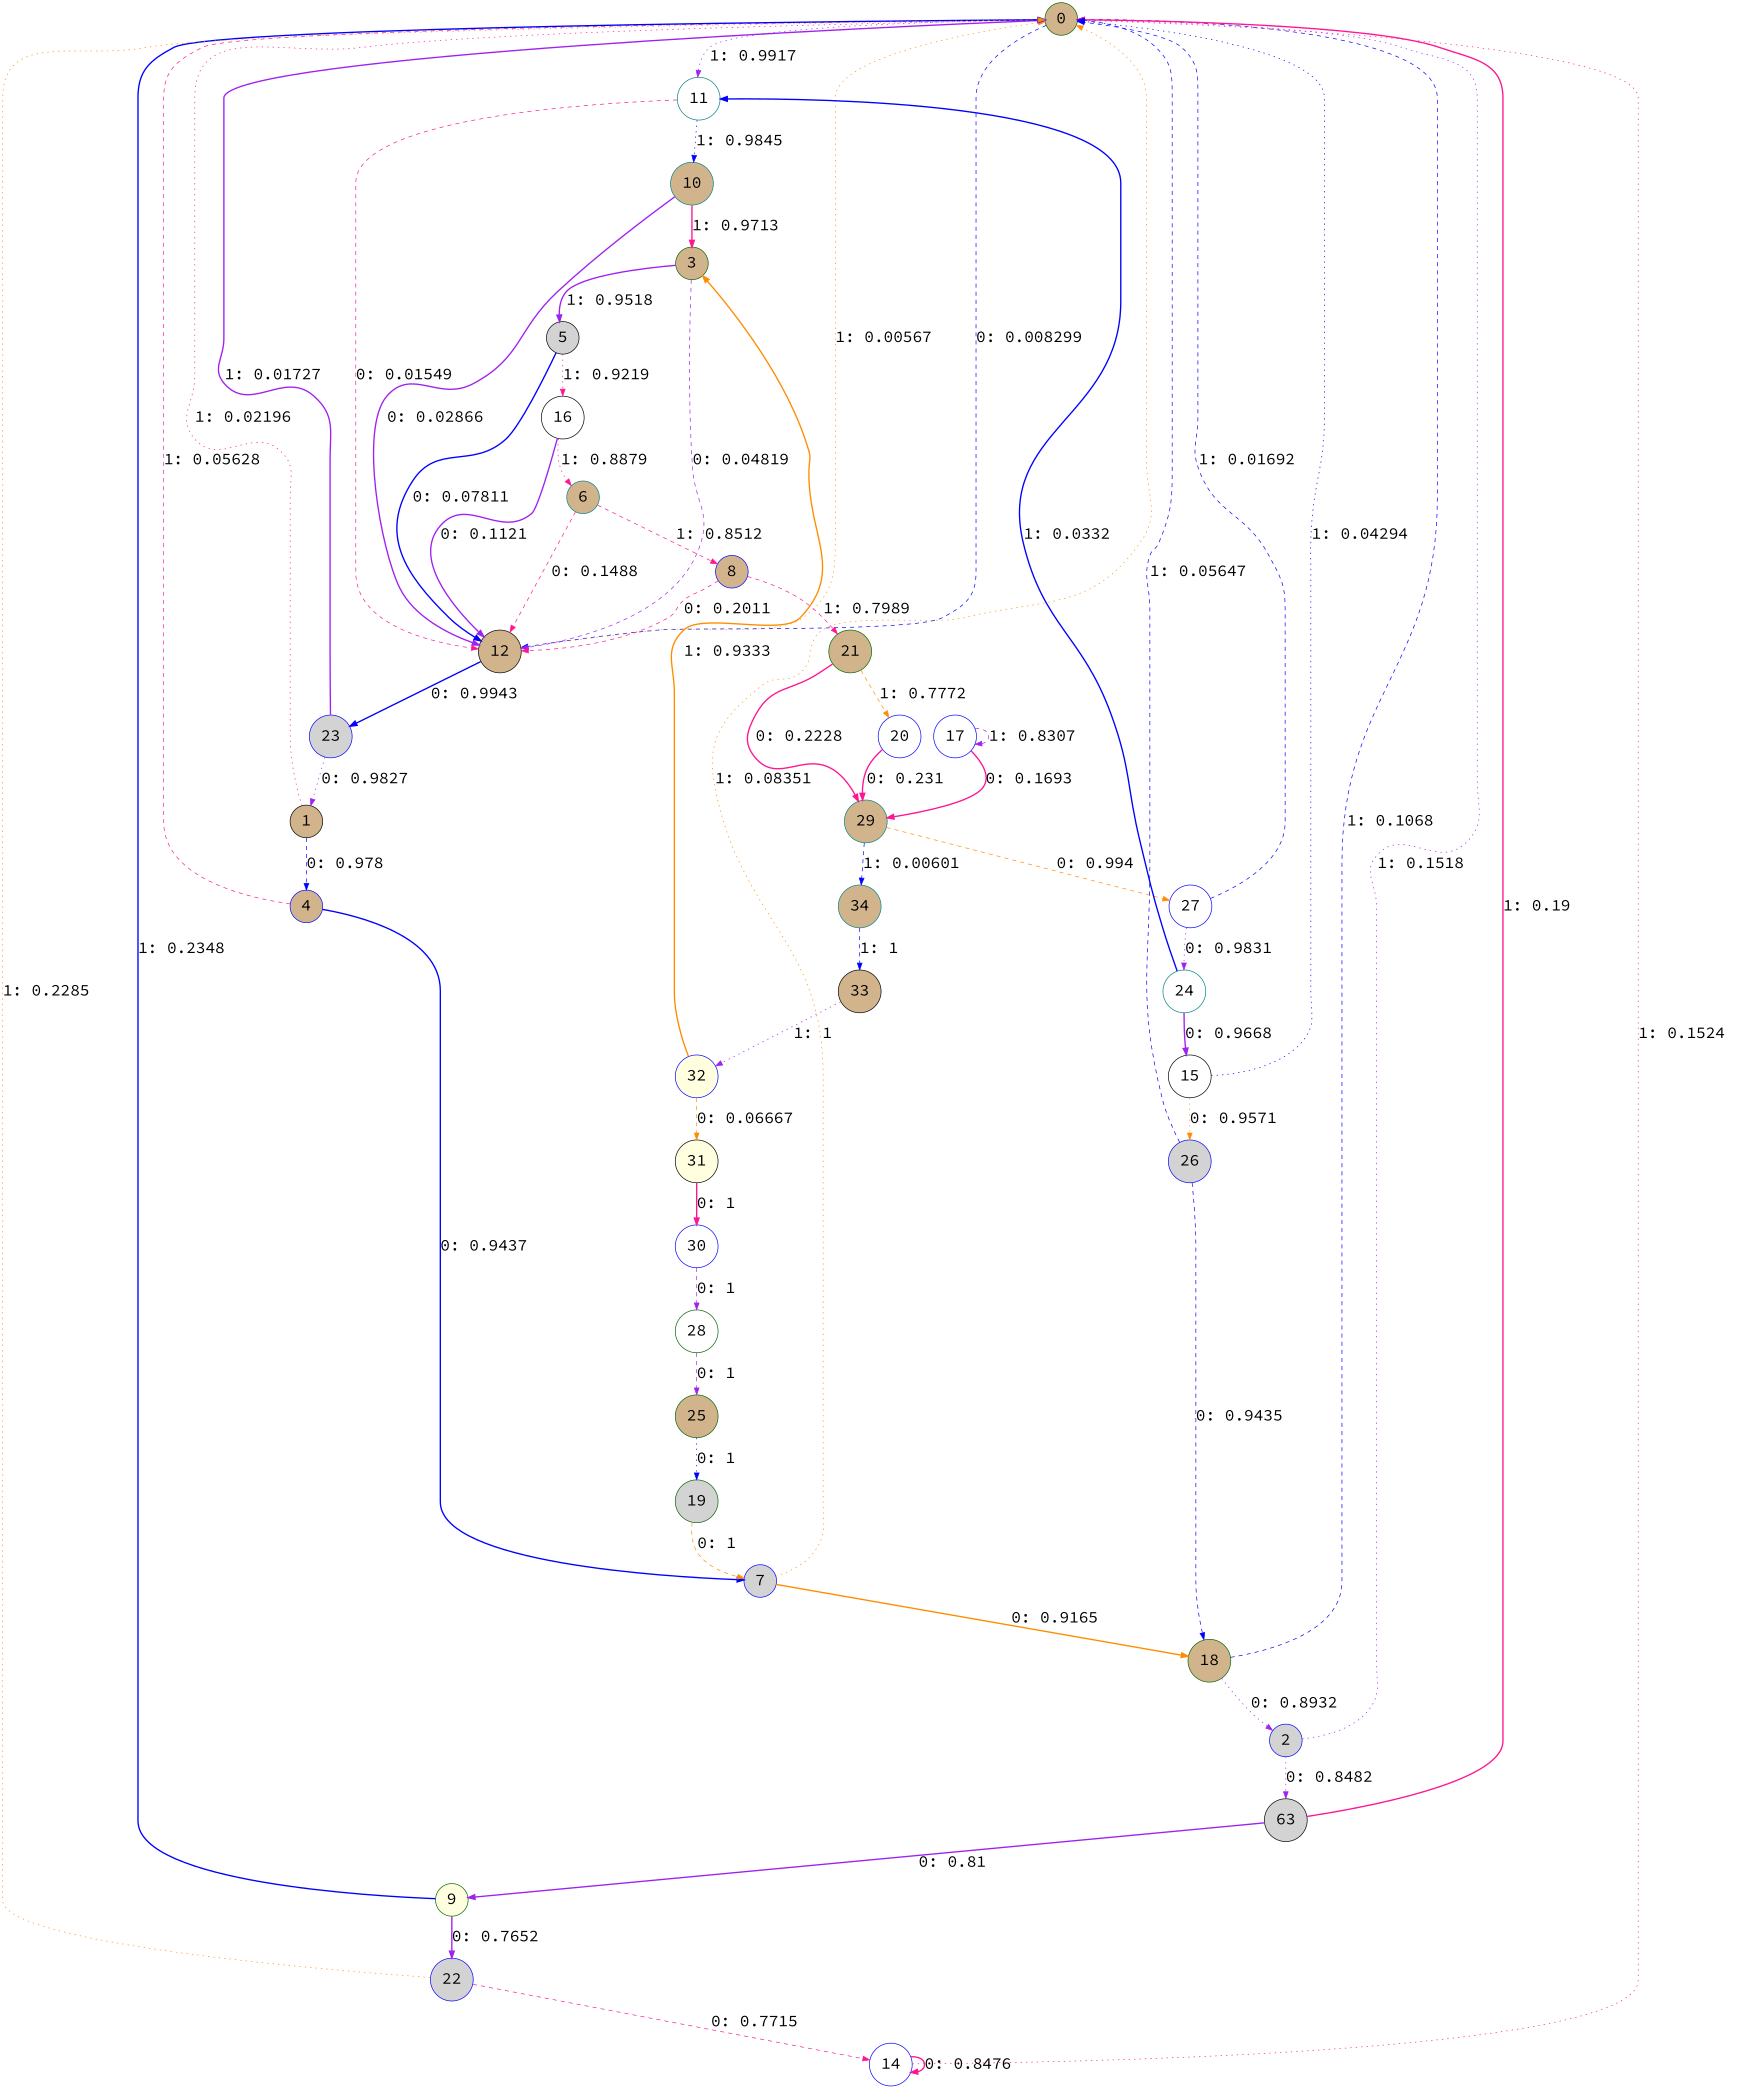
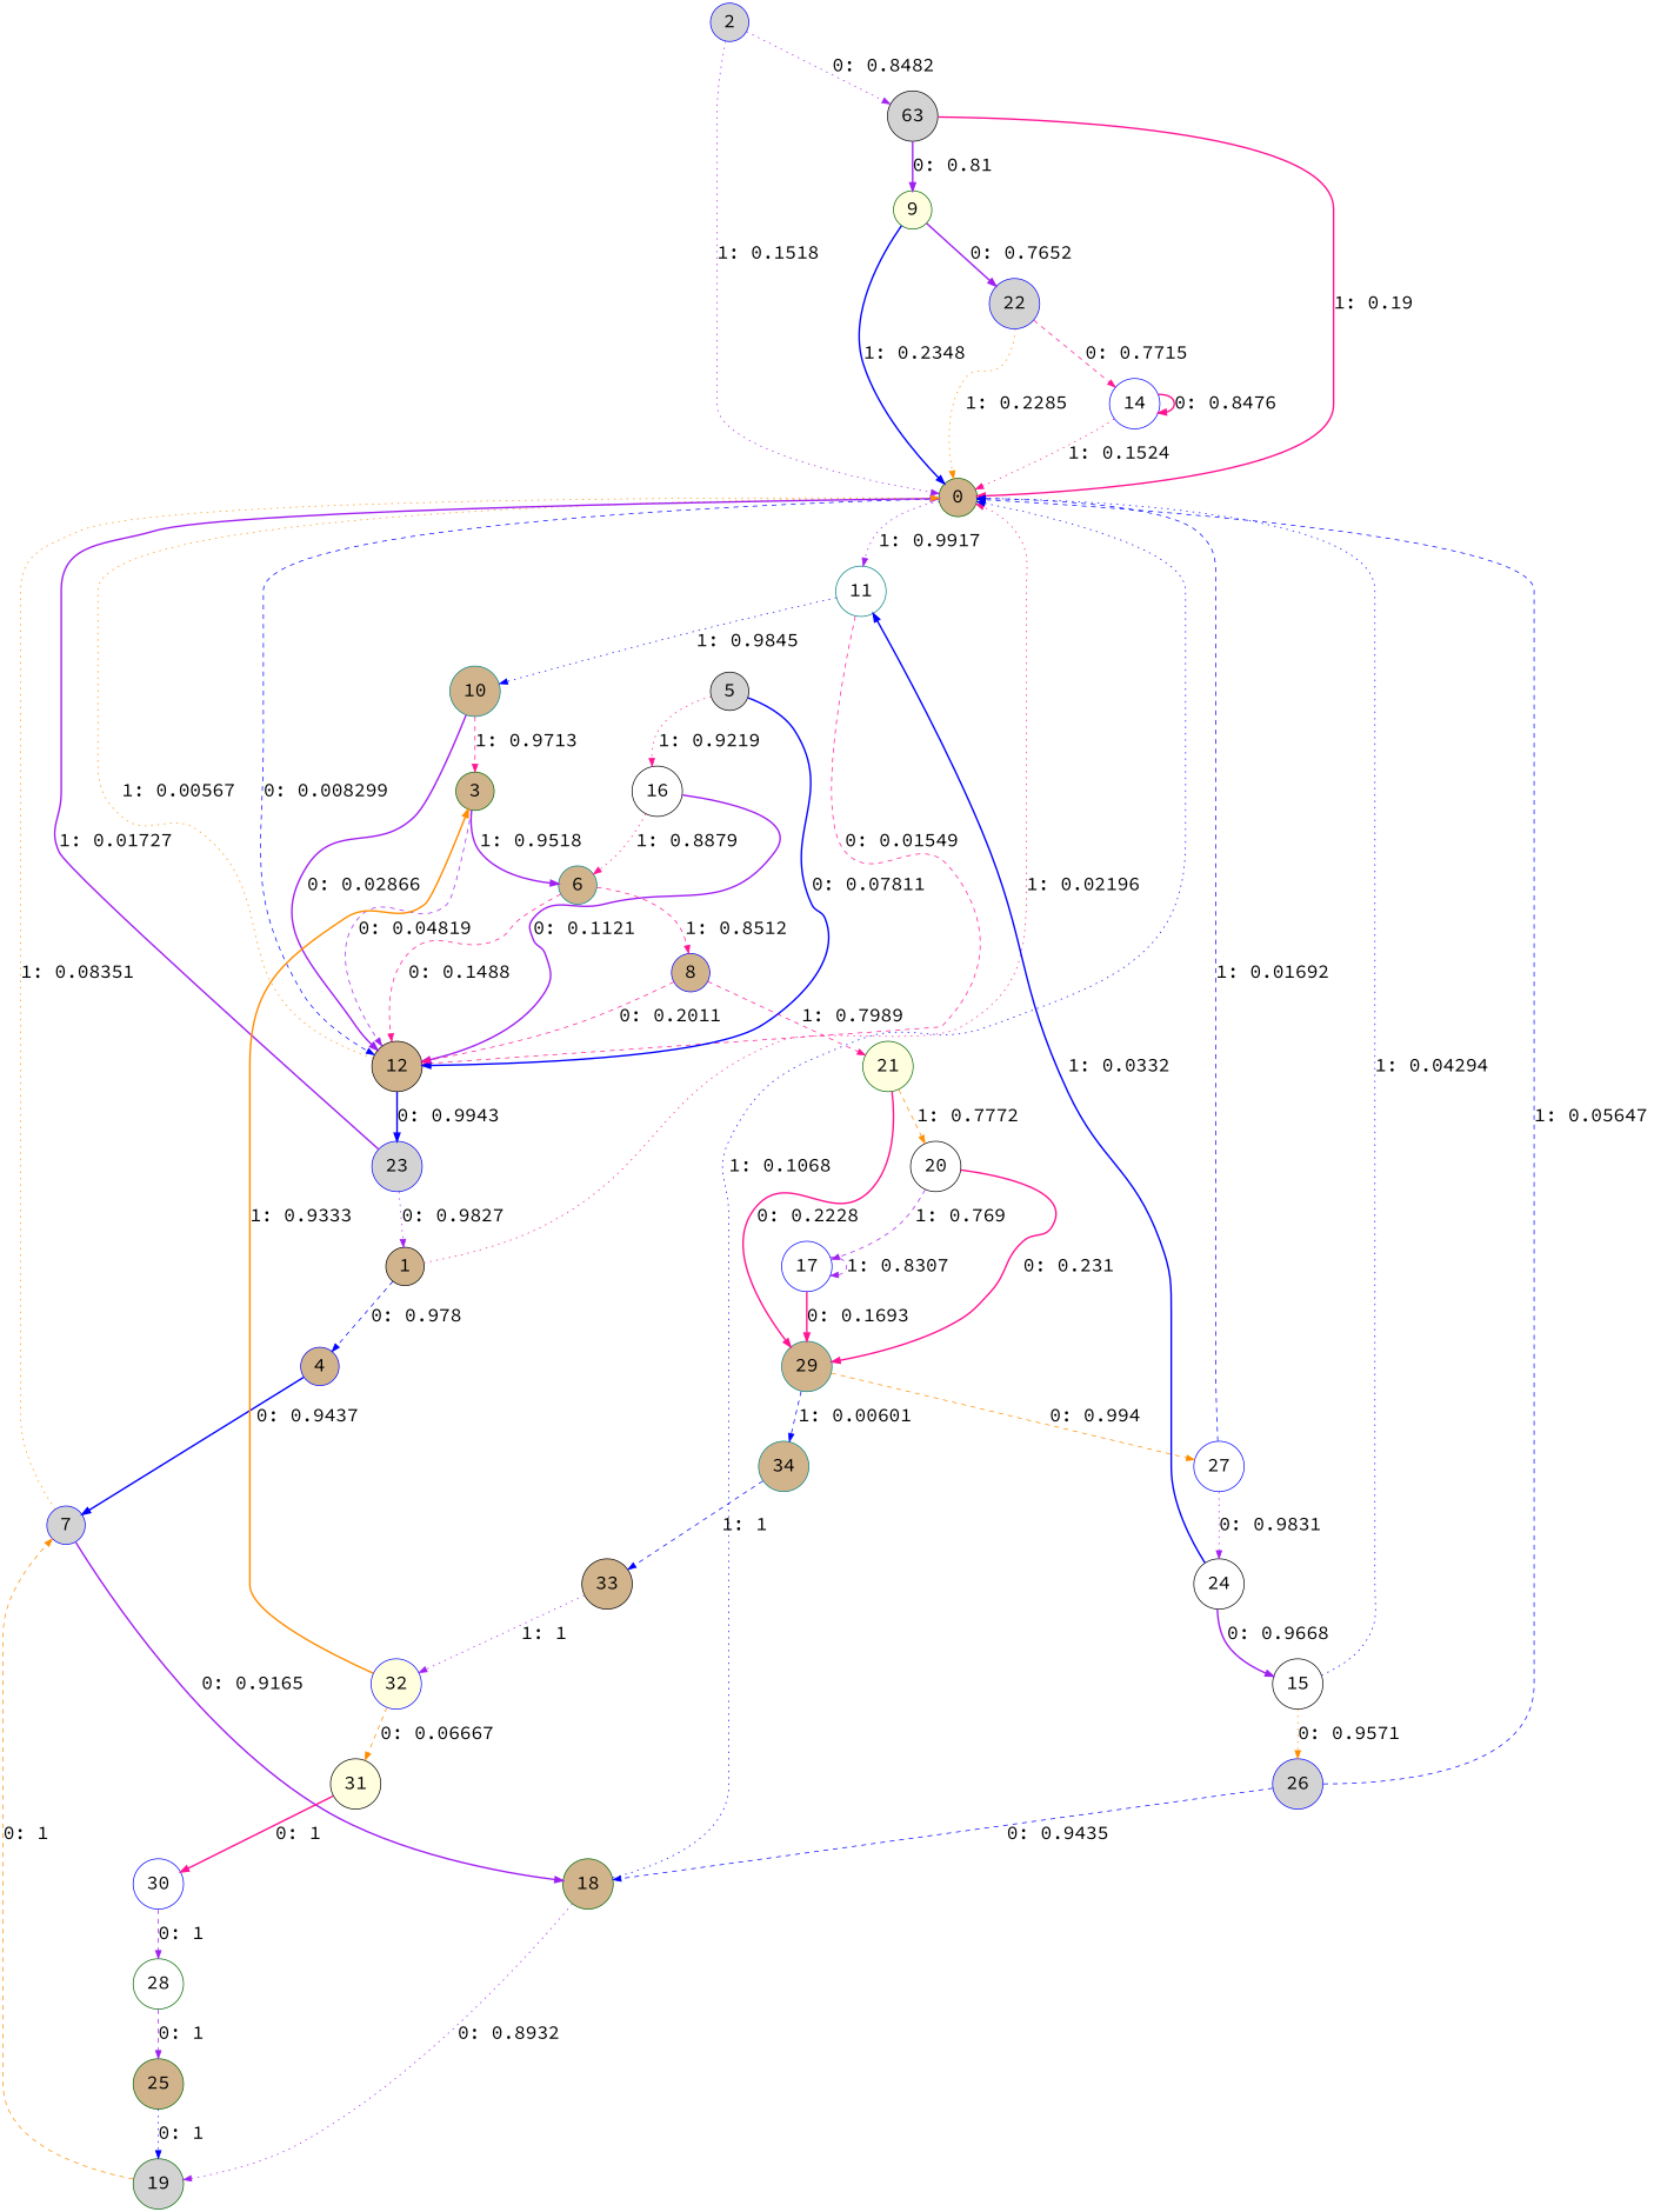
  digraph {
    fontname="Source Code Pro"
    node [color=blue fillcolor=tan fontname="Source Code Pro" fontsize=24 shape=circle style=filled]
    edge [color=purple fontname="Source Code Pro" fontsize=24 style=dashed]
    0 [color=darkgreen]
    12 [color=black]
    11 [color=teal fillcolor=white]
    23 [fillcolor=lightgrey]
    10 [color=teal]
    1 [color=black]
    3 [color=darkgreen]
    4
    7 [fillcolor=lightgrey]
    18 [color=darkgreen]
    2 [fillcolor=lightgrey]
    n12 [color=black fillcolor=lightgrey label=63]
    9 [color=darkgreen fillcolor=lightyellow]
    22 [fillcolor=lightgrey]
    5 [color=black fillcolor=lightgrey]
    16 [color=black fillcolor=white]
    6 [color=teal]
    8
-   21 [color=darkgreen]
+   21 [color=darkgreen fillcolor=lightyellow]
    29 [color=teal]
-   20 [fillcolor=white]
+   20 [color=black fillcolor=white]
    27 [fillcolor=white]
    34 [color=teal]
    17 [fillcolor=white]
    14 [fillcolor=white]
    15 [color=black fillcolor=white]
    26 [fillcolor=lightgrey]
-   24 [color=teal fillcolor=white]
+   24 [color=black fillcolor=white]
    33 [color=black]
    19 [color=darkgreen fillcolor=lightgrey]
    25 [color=darkgreen]
    28 [color=darkgreen fillcolor=white]
    32 [fillcolor=lightyellow]
    30 [fillcolor=white]
    31 [color=black fillcolor=lightyellow]
    0 -> 12 [color=blue label="0: 0.008299  "]
    0 -> 11 [label="1: 0.9917   " style=dotted]
    12 -> 0 [color=darkorange label="1: 0.00567  " style=dotted]
    12 -> 23 [color=blue label="0: 0.9943   " style=bold]
    11 -> 12 [color=deeppink label="0: 0.01549  "]
    11 -> 10 [color=blue label="1: 0.9845   " style=dotted]
    23 -> 0 [label="1: 0.01727  " style=bold]
    23 -> 1 [label="0: 0.9827   " style=dotted]
    10 -> 12 [label="0: 0.02866  " style=bold]
-   10 -> 3 [color=deeppink label="1: 0.9713   " style=bold]
+   10 -> 3 [color=deeppink label="1: 0.9713   "]
    1 -> 0 [color=deeppink label="1: 0.02196  " style=dotted]
    1 -> 4 [color=blue label="0: 0.978    "]
    3 -> 12 [label="0: 0.04819  "]
-   3 -> 5 [label="1: 0.9518   " style=bold]
-   4 -> 0 [color=deeppink label="1: 0.05628  "]
+   3 -> 6 [label="1: 0.9518   " style=bold]
    4 -> 7 [color=blue label="0: 0.9437   " style=bold]
    7 -> 0 [color=darkorange label="1: 0.08351  " style=dotted]
-   7 -> 18 [color=darkorange label="0: 0.9165   " style=bold]
-   18 -> 0 [color=blue label="1: 0.1068   "]
-   18 -> 2 [label="0: 0.8932   " style=dotted]
+   7 -> 18 [label="0: 0.9165   " style=bold]
+   18 -> 0 [color=blue label="1: 0.1068   " style=dotted]
+   18 -> 19 [label="0: 0.8932   " style=dotted]
    2 -> 0 [label="1: 0.1518   " style=dotted]
    2 -> n12 [label="0: 0.8482   " style=dotted]
    n12 -> 0 [color=deeppink label="1: 0.19     " style=bold]
    n12 -> 9 [label="0: 0.81     " style=bold]
    9 -> 0 [color=blue label="1: 0.2348   " style=bold]
    9 -> 22 [label="0: 0.7652   " style=bold]
    22 -> 0 [color=darkorange label="1: 0.2285   " style=dotted]
    22 -> 14 [color=deeppink label="0: 0.7715   "]
    5 -> 12 [color=blue label="0: 0.07811  " style=bold]
    5 -> 16 [color=deeppink label="1: 0.9219   " style=dotted]
    16 -> 12 [label="0: 0.1121   " style=bold]
    16 -> 6 [color=deeppink label="1: 0.8879   " style=dotted]
    6 -> 12 [color=deeppink label="0: 0.1488   "]
    6 -> 8 [color=deeppink label="1: 0.8512   "]
    8 -> 12 [color=deeppink label="0: 0.2011   "]
    8 -> 21 [color=deeppink label="1: 0.7989   "]
    21 -> 29 [color=deeppink label="0: 0.2228   " style=bold]
    21 -> 20 [color=darkorange label="1: 0.7772   "]
    29 -> 27 [color=darkorange label="0: 0.994    "]
    29 -> 34 [color=blue label="1: 0.00601  "]
    20 -> 29 [color=deeppink label="0: 0.231    " style=bold]
+   20 -> 17 [label="1: 0.769    "]
    27 -> 0 [color=blue label="1: 0.01692  "]
    27 -> 24 [label="0: 0.9831   " style=dotted]
    34 -> 33 [color=blue label="1: 1        "]
    17 -> 29 [color=deeppink label="0: 0.1693   " style=bold]
    17 -> 17 [label="1: 0.8307   "]
    14 -> 0 [color=deeppink label="1: 0.1524   " style=dotted]
    14 -> 14 [color=deeppink label="0: 0.8476   " style=bold]
    15 -> 0 [color=blue label="1: 0.04294  " style=dotted]
    15 -> 26 [color=darkorange label="0: 0.9571   " style=dotted]
    26 -> 0 [color=blue label="1: 0.05647  "]
    26 -> 18 [color=blue label="0: 0.9435   "]
    24 -> 11 [color=blue label="1: 0.0332   " style=bold]
    24 -> 15 [label="0: 0.9668   " style=bold]
    33 -> 32 [label="1: 1        " style=dotted]
    19 -> 7 [color=darkorange label="0: 1        "]
    25 -> 19 [color=blue label="0: 1        " style=dotted]
    28 -> 25 [label="0: 1        "]
    32 -> 3 [color=darkorange label="1: 0.9333   " style=bold]
    32 -> 31 [color=darkorange label="0: 0.06667  "]
    30 -> 28 [label="0: 1        "]
    31 -> 30 [color=deeppink label="0: 1        " style=bold]
  }
